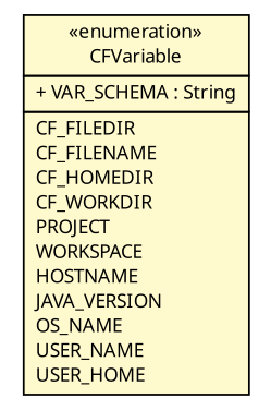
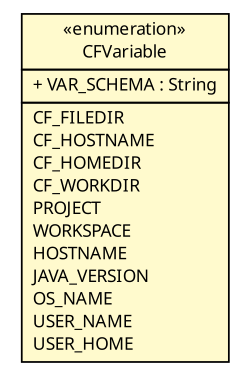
  digraph {
    nodesep=0.25
    ranksep=0.5
    rankdir=LR
    fontname="Noto Sans"
-   n1 [fontcolor=black fontname="Noto Sans" fontsize=10.0 label=<<table title="gov.sandia.cf.constants.CFVariable" border="0" cellborder="1" cellspacing="0" cellpadding="2" port="p" bgcolor="lemonChiffon" href="./CFVariable.html"> 		<tr><td><table border="0" cellspacing="0" cellpadding="1"> <tr><td align="center" balign="center"> &#171;enumeration&#187; </td></tr> <tr><td align="center" balign="center"> CFVariable </td></tr> 		</table></td></tr> 		<tr><td><table border="0" cellspacing="0" cellpadding="1"> <tr><td align="left" balign="left"> + VAR_SCHEMA : String </td></tr> 		</table></td></tr> 		<tr><td><table border="0" cellspacing="0" cellpadding="1"> <tr><td align="left" balign="left"> CF_FILEDIR </td></tr> <tr><td align="left" balign="left"> CF_FILENAME </td></tr> <tr><td align="left" balign="left"> CF_HOMEDIR </td></tr> <tr><td align="left" balign="left"> CF_WORKDIR </td></tr> <tr><td align="left" balign="left"> PROJECT </td></tr> <tr><td align="left" balign="left"> WORKSPACE </td></tr> <tr><td align="left" balign="left"> HOSTNAME </td></tr> <tr><td align="left" balign="left"> JAVA_VERSION </td></tr> <tr><td align="left" balign="left"> OS_NAME </td></tr> <tr><td align="left" balign="left"> USER_NAME </td></tr> <tr><td align="left" balign="left"> USER_HOME </td></tr> 		</table></td></tr> 		</table>> shape=plaintext]
+   n1 [fontcolor=black fontname="Noto Sans" fontsize=10.0 label=<<table title="gov.sandia.cf.constants.CFVariable" border="0" cellborder="1" cellspacing="0" cellpadding="2" port="p" bgcolor="lemonChiffon" href="./CFVariable.html"> 		<tr><td><table border="0" cellspacing="0" cellpadding="1"> <tr><td align="center" balign="center"> &#171;enumeration&#187; </td></tr> <tr><td align="center" balign="center"> CFVariable </td></tr> 		</table></td></tr> 		<tr><td><table border="0" cellspacing="0" cellpadding="1"> <tr><td align="left" balign="left"> + VAR_SCHEMA : String </td></tr> 		</table></td></tr> 		<tr><td><table border="0" cellspacing="0" cellpadding="1"> <tr><td align="left" balign="left"> CF_FILEDIR </td></tr> <tr><td align="left" balign="left"> CF_HOSTNAME </td></tr> <tr><td align="left" balign="left"> CF_HOMEDIR </td></tr> <tr><td align="left" balign="left"> CF_WORKDIR </td></tr> <tr><td align="left" balign="left"> PROJECT </td></tr> <tr><td align="left" balign="left"> WORKSPACE </td></tr> <tr><td align="left" balign="left"> HOSTNAME </td></tr> <tr><td align="left" balign="left"> JAVA_VERSION </td></tr> <tr><td align="left" balign="left"> OS_NAME </td></tr> <tr><td align="left" balign="left"> USER_NAME </td></tr> <tr><td align="left" balign="left"> USER_HOME </td></tr> 		</table></td></tr> 		</table>> shape=plaintext]
  }
